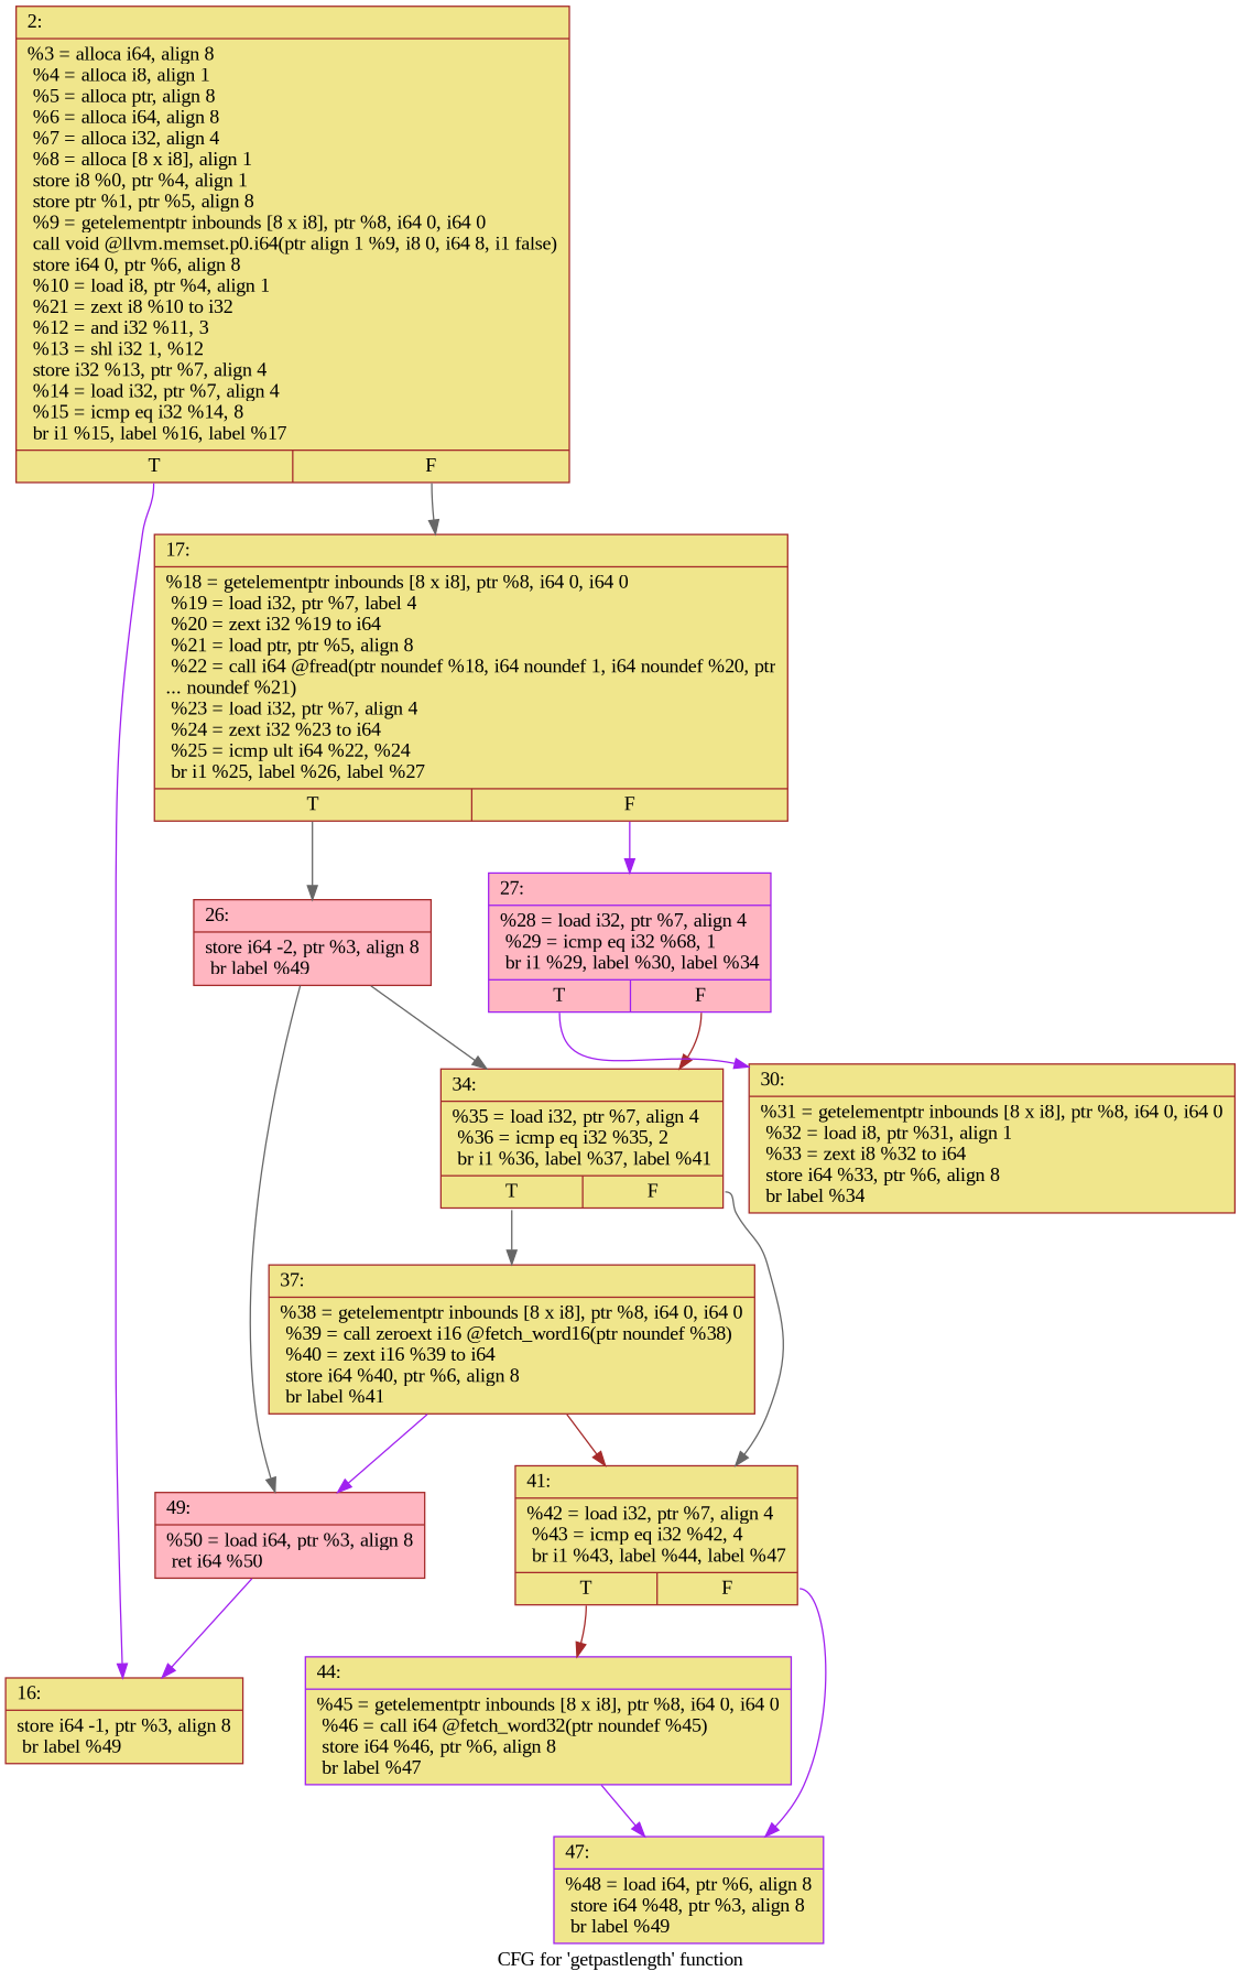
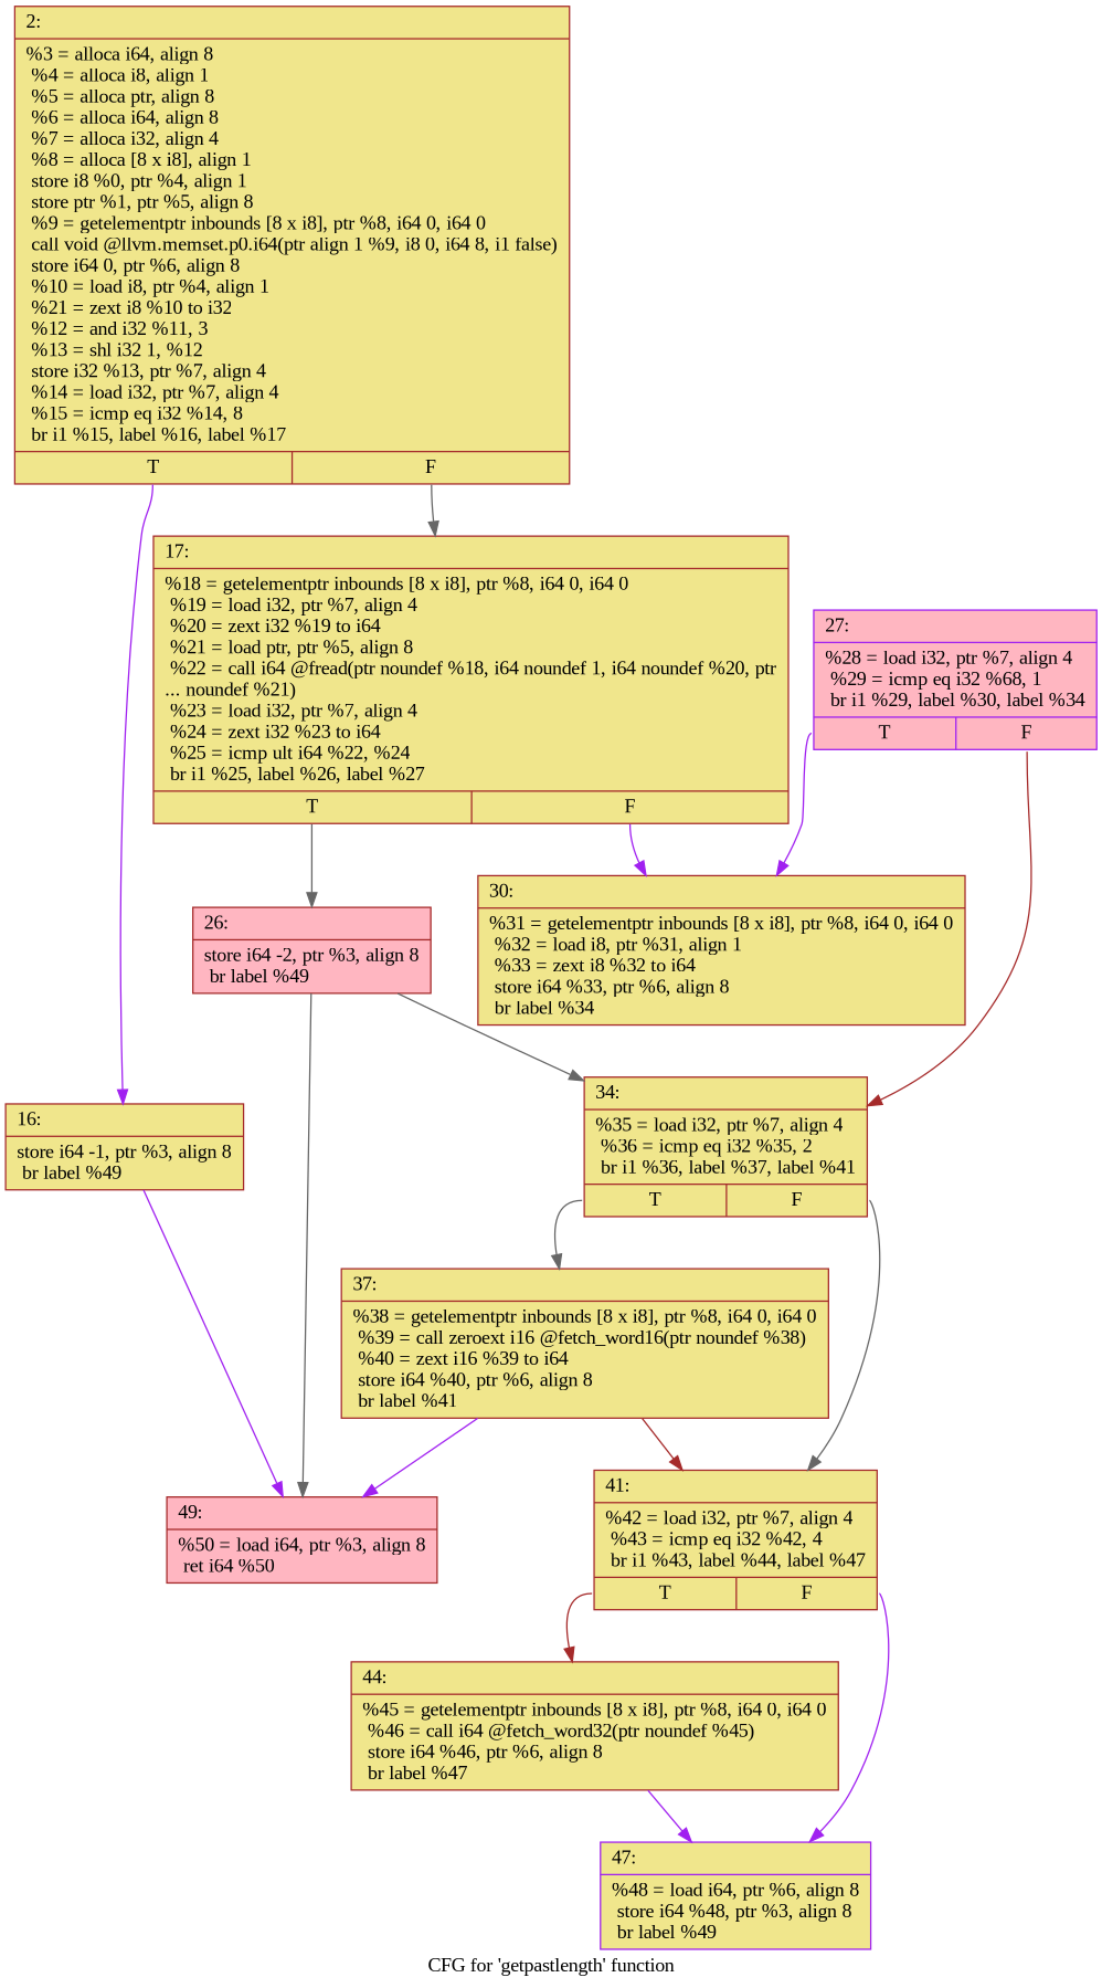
  digraph {
    fontname="Liberation Serif"
    label="CFG for 'getpastlength' function"
    node [color=brown fillcolor=khaki fontname="Liberation Serif" shape=record style=filled]
    edge [color=purple fontname="Liberation Serif"]
    n1 [label="{2:\l|  %3 = alloca i64, align 8\l  %4 = alloca i8, align 1\l  %5 = alloca ptr, align 8\l  %6 = alloca i64, align 8\l  %7 = alloca i32, align 4\l  %8 = alloca [8 x i8], align 1\l  store i8 %0, ptr %4, align 1\l  store ptr %1, ptr %5, align 8\l  %9 = getelementptr inbounds [8 x i8], ptr %8, i64 0, i64 0\l  call void @llvm.memset.p0.i64(ptr align 1 %9, i8 0, i64 8, i1 false)\l  store i64 0, ptr %6, align 8\l  %10 = load i8, ptr %4, align 1\l  %21 = zext i8 %10 to i32\l  %12 = and i32 %11, 3\l  %13 = shl i32 1, %12\l  store i32 %13, ptr %7, align 4\l  %14 = load i32, ptr %7, align 4\l  %15 = icmp eq i32 %14, 8\l  br i1 %15, label %16, label %17\l|{<s0>T|<s1>F}}"]
    n2 [label="{16:\l|  store i64 -1, ptr %3, align 8\l  br label %49\l}"]
-   n3 [label="{17:\l|  %18 = getelementptr inbounds [8 x i8], ptr %8, i64 0, i64 0\l  %19 = load i32, ptr %7, label 4\l  %20 = zext i32 %19 to i64\l  %21 = load ptr, ptr %5, align 8\l  %22 = call i64 @fread(ptr noundef %18, i64 noundef 1, i64 noundef %20, ptr\l... noundef %21)\l  %23 = load i32, ptr %7, align 4\l  %24 = zext i32 %23 to i64\l  %25 = icmp ult i64 %22, %24\l  br i1 %25, label %26, label %27\l|{<s0>T|<s1>F}}"]
+   n3 [label="{17:\l|  %18 = getelementptr inbounds [8 x i8], ptr %8, i64 0, i64 0\l  %19 = load i32, ptr %7, align 4\l  %20 = zext i32 %19 to i64\l  %21 = load ptr, ptr %5, align 8\l  %22 = call i64 @fread(ptr noundef %18, i64 noundef 1, i64 noundef %20, ptr\l... noundef %21)\l  %23 = load i32, ptr %7, align 4\l  %24 = zext i32 %23 to i64\l  %25 = icmp ult i64 %22, %24\l  br i1 %25, label %26, label %27\l|{<s0>T|<s1>F}}"]
    n4 [fillcolor=lightpink label="{49:\l|  %50 = load i64, ptr %3, align 8\l  ret i64 %50\l}"]
    n5 [fillcolor=lightpink label="{26:\l|  store i64 -2, ptr %3, align 8\l  br label %49\l}"]
    n6 [color=purple fillcolor=lightpink label="{27:\l|  %28 = load i32, ptr %7, align 4\l  %29 = icmp eq i32 %68, 1\l  br i1 %29, label %30, label %34\l|{<s0>T|<s1>F}}"]
    n7 [label="{34:\l|  %35 = load i32, ptr %7, align 4\l  %36 = icmp eq i32 %35, 2\l  br i1 %36, label %37, label %41\l|{<s0>T|<s1>F}}"]
    n8 [label="{30:\l|  %31 = getelementptr inbounds [8 x i8], ptr %8, i64 0, i64 0\l  %32 = load i8, ptr %31, align 1\l  %33 = zext i8 %32 to i64\l  store i64 %33, ptr %6, align 8\l  br label %34\l}"]
    n9 [label="{37:\l|  %38 = getelementptr inbounds [8 x i8], ptr %8, i64 0, i64 0\l  %39 = call zeroext i16 @fetch_word16(ptr noundef %38)\l  %40 = zext i16 %39 to i64\l  store i64 %40, ptr %6, align 8\l  br label %41\l}"]
    n10 [label="{41:\l|  %42 = load i32, ptr %7, align 4\l  %43 = icmp eq i32 %42, 4\l  br i1 %43, label %44, label %47\l|{<s0>T|<s1>F}}"]
-   n11 [color=purple label="{44:\l|  %45 = getelementptr inbounds [8 x i8], ptr %8, i64 0, i64 0\l  %46 = call i64 @fetch_word32(ptr noundef %45)\l  store i64 %46, ptr %6, align 8\l  br label %47\l}"]
+   n11 [label="{44:\l|  %45 = getelementptr inbounds [8 x i8], ptr %8, i64 0, i64 0\l  %46 = call i64 @fetch_word32(ptr noundef %45)\l  store i64 %46, ptr %6, align 8\l  br label %47\l}"]
    n12 [color=purple label="{47:\l|  %48 = load i64, ptr %6, align 8\l  store i64 %48, ptr %3, align 8\l  br label %49\l}"]
    n1 -> n2 [tailport=s0]
    n1 -> n3 [color=gray40 tailport=s1]
-   n4 -> n2
+   n2 -> n4
    n3 -> n5 [color=gray40 tailport=s0]
-   n3 -> n6 [tailport=s1]
+   n3 -> n8 [tailport=s1]
    n5 -> n4 [color=gray40]
    n5 -> n7 [color=gray40]
    n6 -> n7 [color=brown tailport=s1]
    n6 -> n8 [tailport=s0]
    n7 -> n9 [color=gray40 tailport=s0]
    n7 -> n10 [color=gray40 tailport=s1]
    n9 -> n4
    n9 -> n10 [color=brown]
    n10 -> n11 [color=brown tailport=s0]
    n10 -> n12 [tailport=s1]
    n11 -> n12
  }
